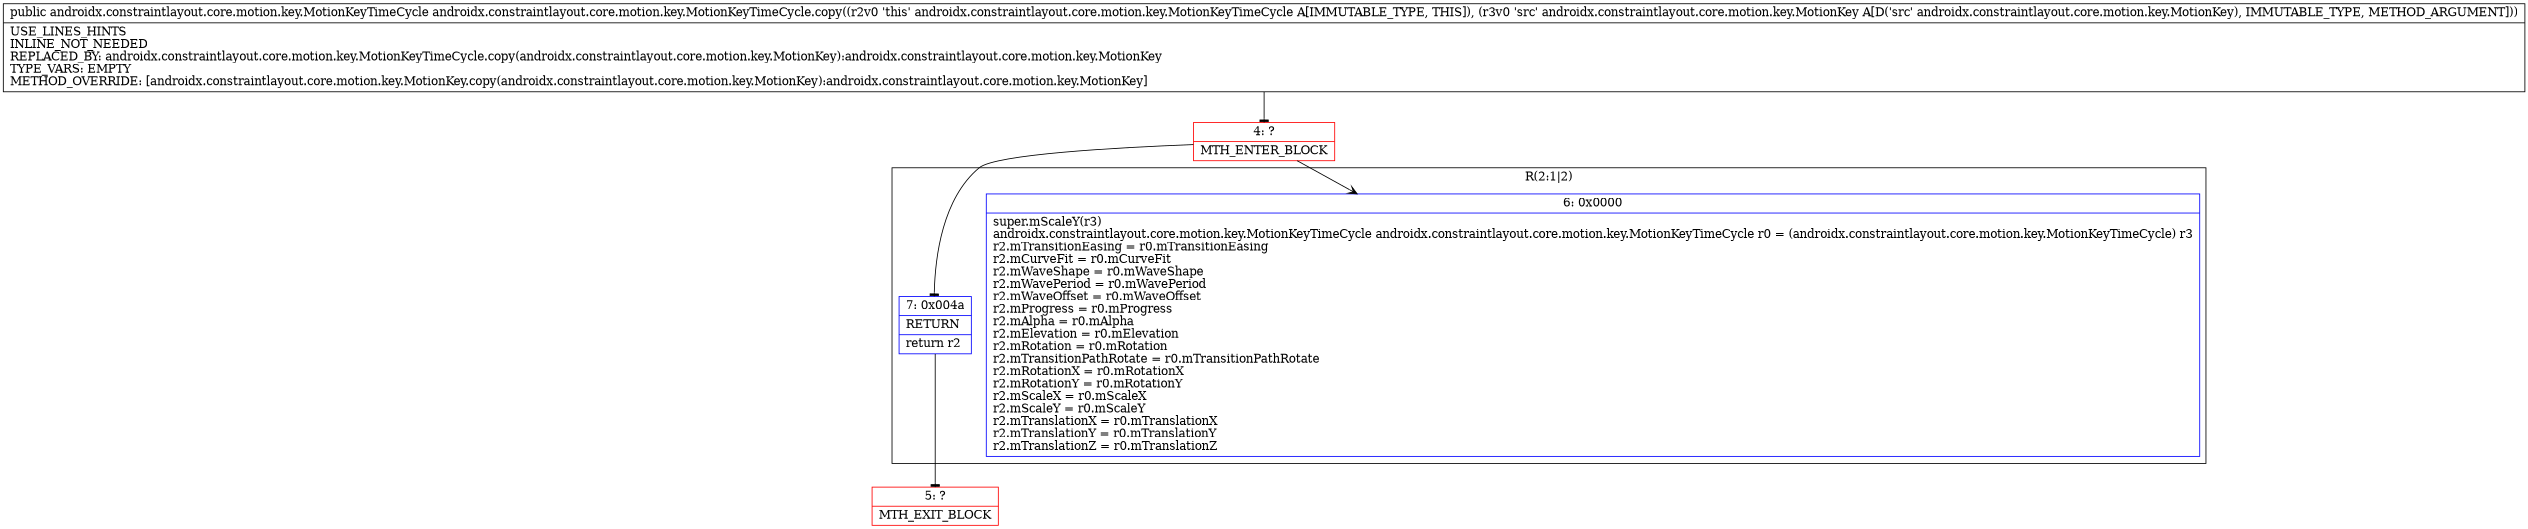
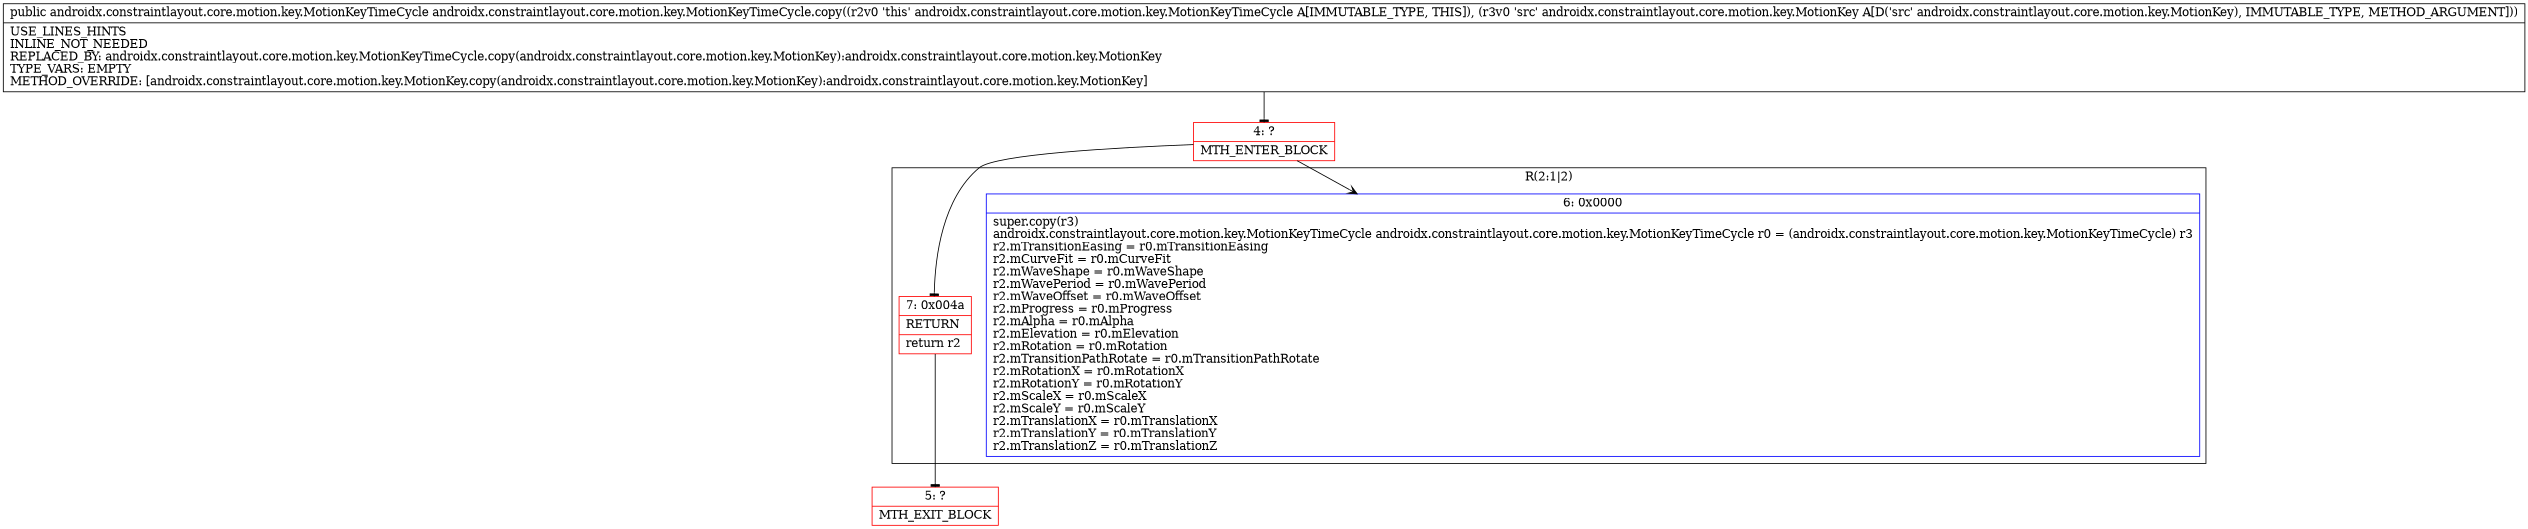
  digraph {
    node [color=blue shape=record]
    edge [arrowhead=tee]
-   n1 [label="{6\:\ 0x0000|super.mScaleY(r3)\landroidx.constraintlayout.core.motion.key.MotionKeyTimeCycle androidx.constraintlayout.core.motion.key.MotionKeyTimeCycle r0 = (androidx.constraintlayout.core.motion.key.MotionKeyTimeCycle) r3\lr2.mTransitionEasing = r0.mTransitionEasing\lr2.mCurveFit = r0.mCurveFit\lr2.mWaveShape = r0.mWaveShape\lr2.mWavePeriod = r0.mWavePeriod\lr2.mWaveOffset = r0.mWaveOffset\lr2.mProgress = r0.mProgress\lr2.mAlpha = r0.mAlpha\lr2.mElevation = r0.mElevation\lr2.mRotation = r0.mRotation\lr2.mTransitionPathRotate = r0.mTransitionPathRotate\lr2.mRotationX = r0.mRotationX\lr2.mRotationY = r0.mRotationY\lr2.mScaleX = r0.mScaleX\lr2.mScaleY = r0.mScaleY\lr2.mTranslationX = r0.mTranslationX\lr2.mTranslationY = r0.mTranslationY\lr2.mTranslationZ = r0.mTranslationZ\l}"]
-   n2 [label="{7\:\ 0x004a|RETURN\l|return r2\l}"]
+   n1 [label="{6\:\ 0x0000|super.copy(r3)\landroidx.constraintlayout.core.motion.key.MotionKeyTimeCycle androidx.constraintlayout.core.motion.key.MotionKeyTimeCycle r0 = (androidx.constraintlayout.core.motion.key.MotionKeyTimeCycle) r3\lr2.mTransitionEasing = r0.mTransitionEasing\lr2.mCurveFit = r0.mCurveFit\lr2.mWaveShape = r0.mWaveShape\lr2.mWavePeriod = r0.mWavePeriod\lr2.mWaveOffset = r0.mWaveOffset\lr2.mProgress = r0.mProgress\lr2.mAlpha = r0.mAlpha\lr2.mElevation = r0.mElevation\lr2.mRotation = r0.mRotation\lr2.mTransitionPathRotate = r0.mTransitionPathRotate\lr2.mRotationX = r0.mRotationX\lr2.mRotationY = r0.mRotationY\lr2.mScaleX = r0.mScaleX\lr2.mScaleY = r0.mScaleY\lr2.mTranslationX = r0.mTranslationX\lr2.mTranslationY = r0.mTranslationY\lr2.mTranslationZ = r0.mTranslationZ\l}"]
+   n2 [color=red label="{7\:\ 0x004a|RETURN\l|return r2\l}"]
    n3 [color=red label="{5\:\ ?|MTH_EXIT_BLOCK\l}"]
    n4 [color=red label="{4\:\ ?|MTH_ENTER_BLOCK\l}"]
    n5 [label="{public androidx.constraintlayout.core.motion.key.MotionKeyTimeCycle androidx.constraintlayout.core.motion.key.MotionKeyTimeCycle.copy((r2v0 'this' androidx.constraintlayout.core.motion.key.MotionKeyTimeCycle A[IMMUTABLE_TYPE, THIS]), (r3v0 'src' androidx.constraintlayout.core.motion.key.MotionKey A[D('src' androidx.constraintlayout.core.motion.key.MotionKey), IMMUTABLE_TYPE, METHOD_ARGUMENT]))  | USE_LINES_HINTS\lINLINE_NOT_NEEDED\lREPLACED_BY: androidx.constraintlayout.core.motion.key.MotionKeyTimeCycle.copy(androidx.constraintlayout.core.motion.key.MotionKey):androidx.constraintlayout.core.motion.key.MotionKey\lTYPE_VARS: EMPTY\lMETHOD_OVERRIDE: [androidx.constraintlayout.core.motion.key.MotionKey.copy(androidx.constraintlayout.core.motion.key.MotionKey):androidx.constraintlayout.core.motion.key.MotionKey]\l}" color=""]
    subgraph cluster_1 {
      label="R(2:1|2)"
      n1
      n2
    }
    n2 -> n3
    n4 -> n1 [arrowhead=vee]
    n4 -> n2
    n5 -> n4
  }
